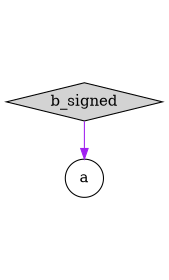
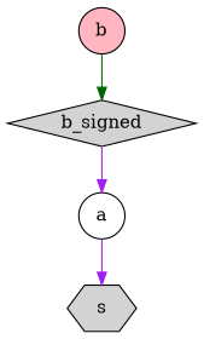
  strict digraph {
    node [complexity=5 fillcolor=lightgrey shape=circle style=filled]
    edge [color=purple]
    a [fillcolor=white importance=0.411392416329 rank=0.0822784832658]
+   s [complexity=0 importance=0.259493767571 rank=0.0 shape=hexagon]
+   b [complexity=7 fillcolor=lightpink importance=0.588607583671 rank=0.0840867976673]
    b_signed [importance=0.436708934913 rank=0.0873417869826 shape=diamond]
+   a -> s
+   b -> b_signed [color=darkgreen]
    b_signed -> a
  }
